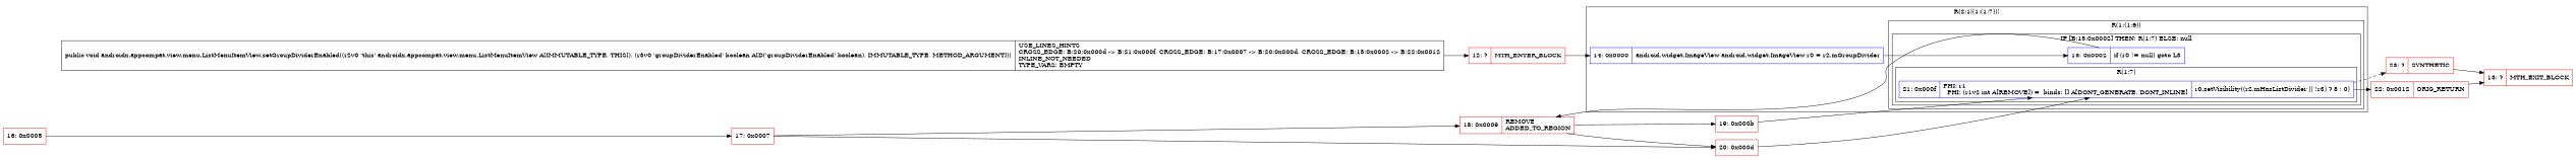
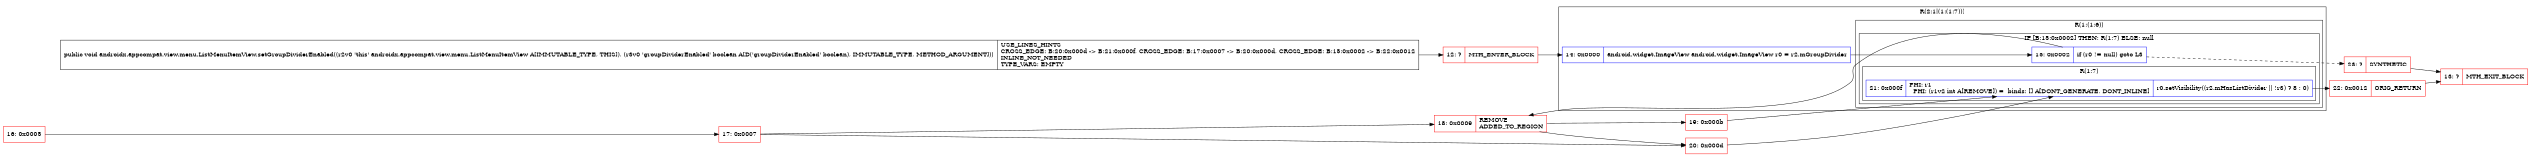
  digraph {
    rankdir=LR
    node [color=red shape=record]
    n1 [color=blue label="{21\:\ 0x000f|PHI: r1 \l  PHI: (r1v2 int A[REMOVE]) =  binds: [] A[DONT_GENERATE, DONT_INLINE]\l|r0.setVisibility((r2.mHasListDivider \|\| !r3) ? 8 : 0)\l}"]
    n2 [color=blue label="{15\:\ 0x0002|if (r0 != null) goto L3\l}"]
    n3 [color=blue label="{14\:\ 0x0000|android.widget.ImageView android.widget.ImageView r0 = r2.mGroupDivider\l}"]
    n4 [label="{22\:\ 0x0012|ORIG_RETURN\l}"]
    n5 [label="{23\:\ ?|SYNTHETIC\l}"]
    n6 [label="{18\:\ 0x0009|REMOVE\lADDED_TO_REGION\l}"]
    n7 [label="{16\:\ 0x0005}"]
    n8 [label="{17\:\ 0x0007}"]
    n9 [label="{13\:\ ?|MTH_EXIT_BLOCK\l}"]
    n10 [label="{12\:\ ?|MTH_ENTER_BLOCK\l}"]
    n11 [label="{20\:\ 0x000d}"]
    n12 [label="{19\:\ 0x000b}"]
    n13 [label="{public void androidx.appcompat.view.menu.ListMenuItemView.setGroupDividerEnabled((r2v0 'this' androidx.appcompat.view.menu.ListMenuItemView A[IMMUTABLE_TYPE, THIS]), (r3v0 'groupDividerEnabled' boolean A[D('groupDividerEnabled' boolean), IMMUTABLE_TYPE, METHOD_ARGUMENT]))  | USE_LINES_HINTS\lCROSS_EDGE: B:20:0x000d \-\> B:21:0x000f, CROSS_EDGE: B:17:0x0007 \-\> B:20:0x000d, CROSS_EDGE: B:15:0x0002 \-\> B:22:0x0012\lINLINE_NOT_NEEDED\lTYPE_VARS: EMPTY\l}" color=""]
    subgraph cluster_1 {
      label="R(2:1|(1:(1:7)))"
      n3
      subgraph cluster_2 {
        label="R(1:(1:6))"
        subgraph cluster_3 {
          label="IF [B:15:0x0002] THEN: R(1:7) ELSE: null"
          n2
          subgraph cluster_4 {
            label="R(1:7)"
            n1
          }
        }
      }
    }
    n1 -> n4
-   n1 -> n5 [style=dashed]
+   n2 -> n5 [style=dashed]
    n2 -> n6
    n3 -> n2
    n4 -> n9
    n5 -> n9
    n6 -> n11
    n6 -> n12
    n7 -> n8
    n8 -> n6
    n8 -> n11
    n10 -> n3
    n11 -> n1
    n12 -> n1
    n13 -> n10
  }
